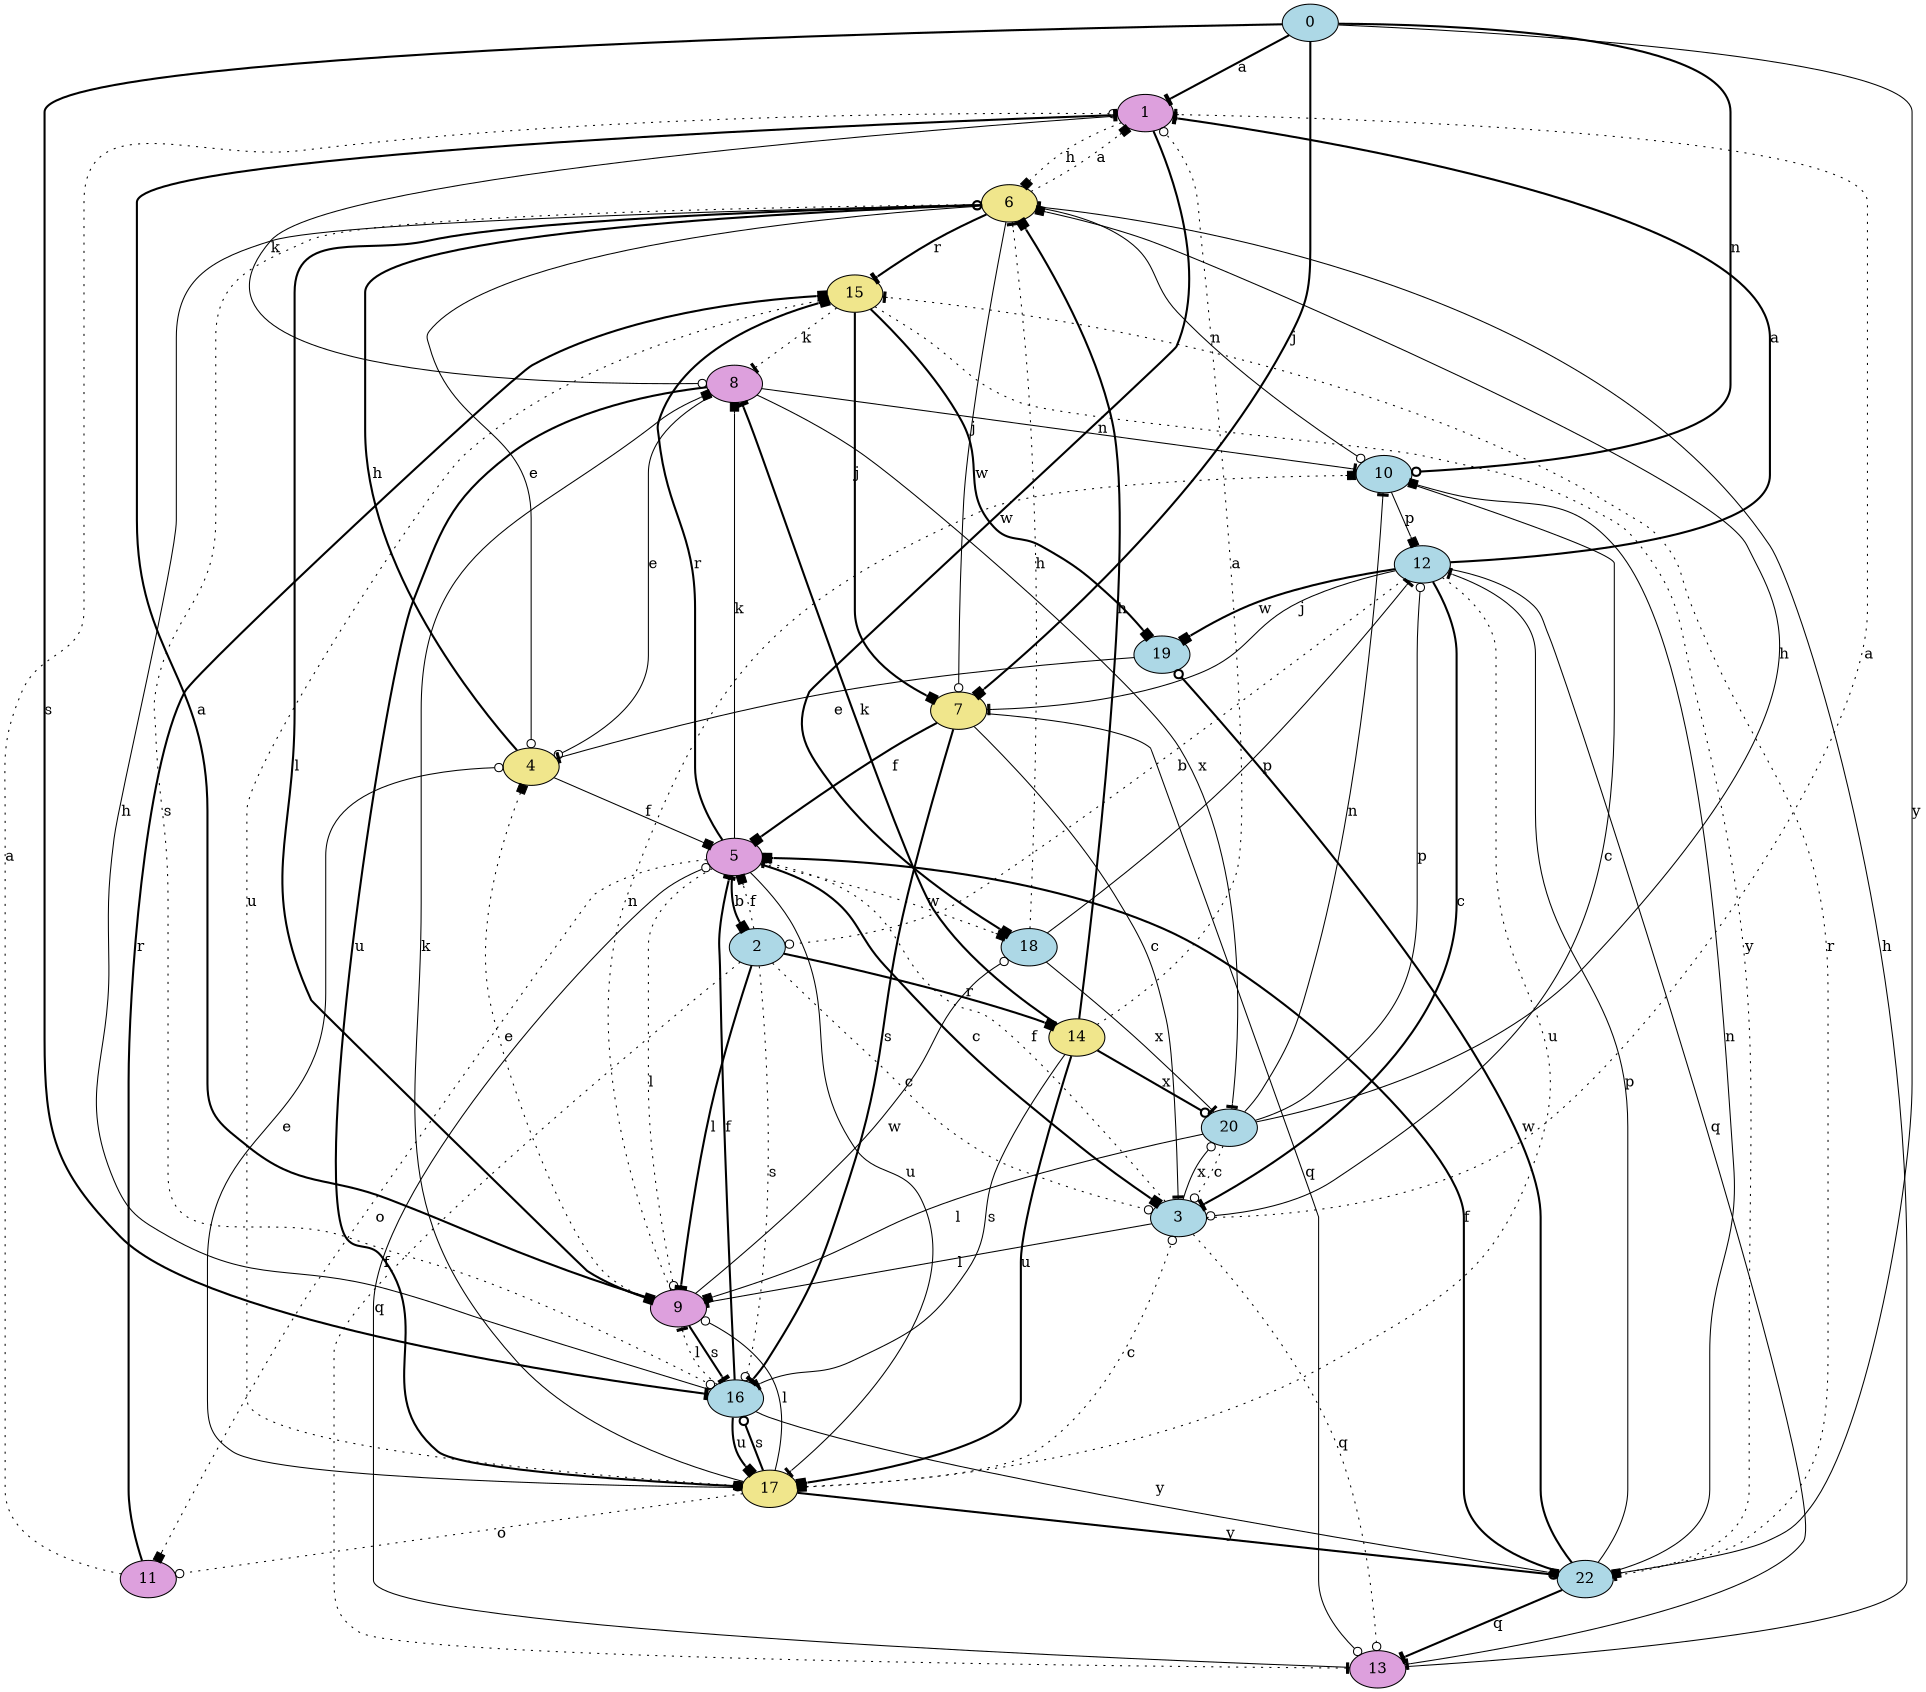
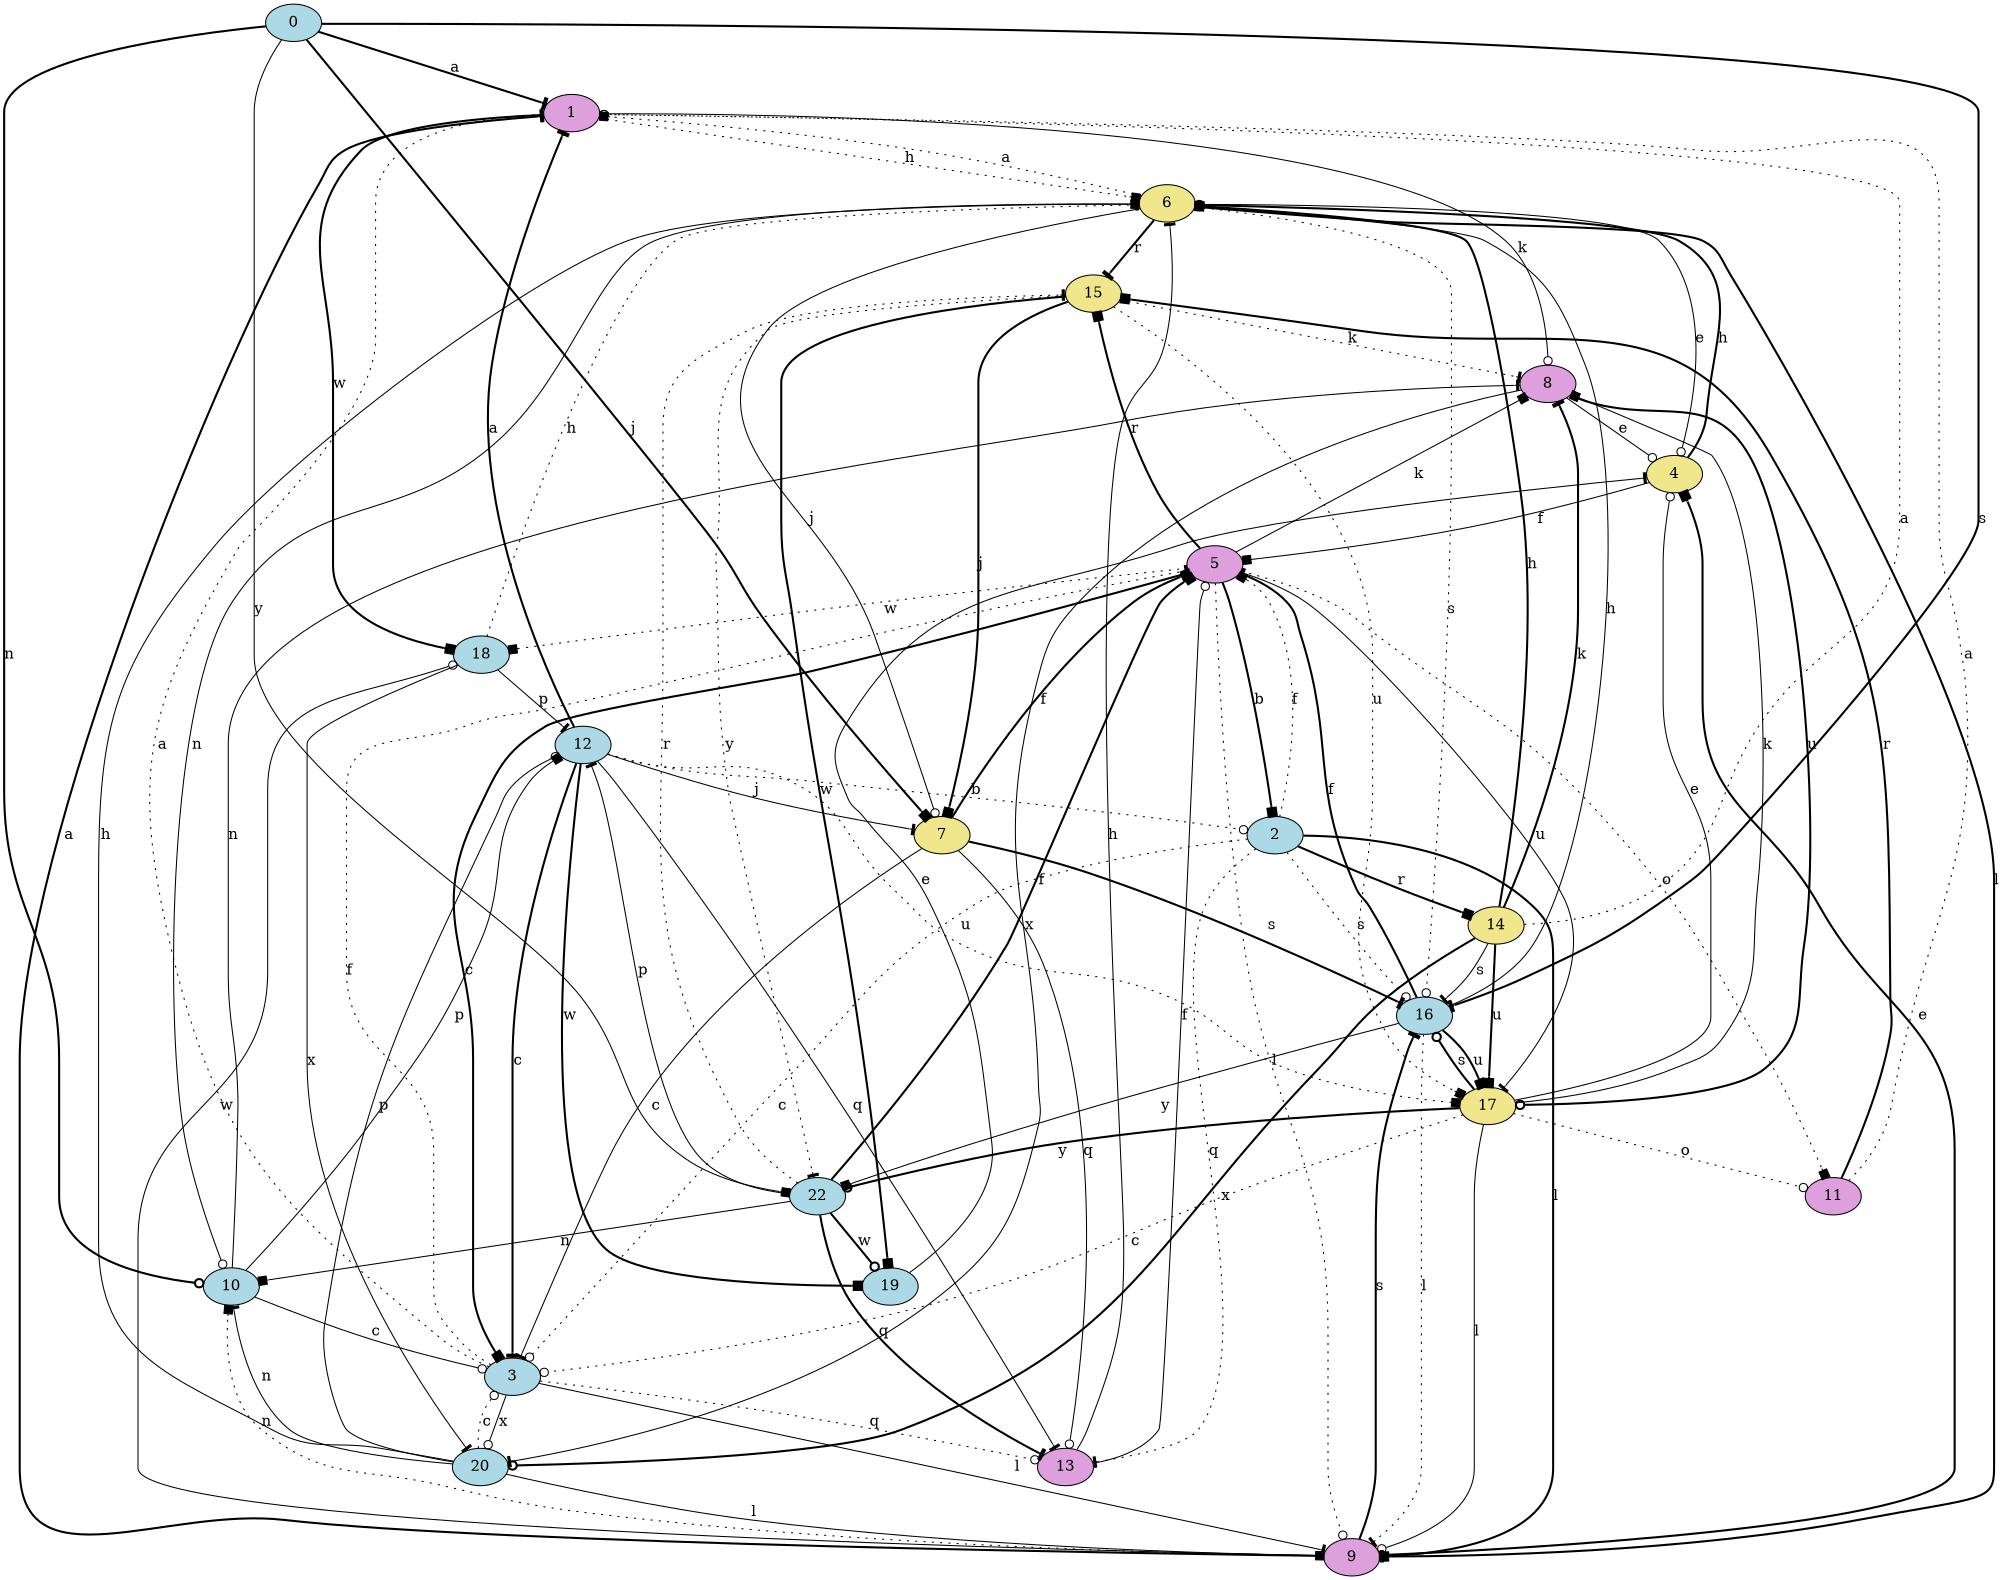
  strict digraph {
    node [fillcolor=lightblue style=filled]
    edge [arrowhead=box style=solid]
    1 [fillcolor=plum]
    6 [fillcolor=khaki]
    8 [fillcolor=plum]
    18
    9 [fillcolor=plum]
    16
    7 [fillcolor=khaki]
    10
    4 [fillcolor=khaki]
    15 [fillcolor=khaki]
    20
    17 [fillcolor=khaki]
    12
    2
    3
    5 [fillcolor=plum]
    13 [fillcolor=plum]
    14 [fillcolor=khaki]
    11 [fillcolor=plum]
    22
    0
    19
    1 -> 6 [label=h style=dotted]
    1 -> 8 [arrowhead=odot label=k]
    1 -> 18 [label=w style=bold]
    6 -> 1 [label=a style=dotted]
    6 -> 9 [label=l style=bold]
    6 -> 16 [arrowhead=odot label=s style=dotted]
    6 -> 7 [arrowhead=odot label=j]
    6 -> 10 [arrowhead=odot label=n]
    6 -> 4 [arrowhead=odot label=e]
    6 -> 15 [arrowhead=tee label=r style=bold]
-   8 -> 10 [arrowhead=tee label=n]
+   10 -> 8 [arrowhead=tee label=n]
    8 -> 4 [arrowhead=odot label=e]
    8 -> 20 [arrowhead=tee label=x]
    8 -> 17 [arrowhead=odot label=u style=bold]
    18 -> 6 [arrowhead=tee label=h style=dotted]
    18 -> 20 [arrowhead=tee label=x]
    18 -> 12 [arrowhead=tee label=p]
    9 -> 1 [arrowhead=tee label=a style=bold]
    9 -> 18 [arrowhead=odot label=w]
    9 -> 16 [arrowhead=tee label=s style=bold]
    9 -> 10 [label=n style=dotted]
-   9 -> 4 [label=e style=dotted]
+   9 -> 4 [label=e style=bold]
    16 -> 6 [arrowhead=odot label=h]
    16 -> 9 [arrowhead=tee label=l style=dotted]
    16 -> 17 [label=u style=bold]
    16 -> 5 [arrowhead=tee label=f style=bold]
    16 -> 22 [label=y]
    7 -> 16 [arrowhead=tee label=s style=bold]
    7 -> 3 [arrowhead=tee label=c]
    7 -> 5 [label=f style=bold]
    7 -> 13 [arrowhead=odot label=q]
    10 -> 12 [label=p]
    10 -> 3 [arrowhead=odot label=c]
    4 -> 6 [arrowhead=odot label=h style=bold]
    4 -> 5 [label=f]
    15 -> 8 [arrowhead=tee label=k style=dotted]
    15 -> 7 [label=j style=bold]
    15 -> 17 [label=u style=dotted]
    15 -> 22 [arrowhead=tee label=y style=dotted]
    15 -> 19 [label=w style=bold]
    20 -> 6 [label=h]
    20 -> 9 [label=l]
    20 -> 10 [arrowhead=tee label=n]
    20 -> 12 [arrowhead=odot label=p]
    20 -> 3 [arrowhead=odot label=c style=dotted]
    17 -> 8 [label=k]
    17 -> 9 [arrowhead=odot label=l]
    17 -> 16 [arrowhead=odot label=s style=bold]
    17 -> 4 [arrowhead=odot label=e]
    17 -> 3 [arrowhead=odot label=c style=dotted]
    17 -> 11 [arrowhead=odot label=o style=dotted]
    17 -> 22 [arrowhead=odot label=y style=bold]
    12 -> 1 [arrowhead=tee label=a style=bold]
    12 -> 7 [arrowhead=tee label=j]
    12 -> 17 [label=u style=dotted]
    12 -> 2 [arrowhead=odot label=b style=dotted]
    12 -> 3 [arrowhead=tee label=c style=bold]
    12 -> 13 [arrowhead=tee label=q]
    12 -> 19 [label=w style=bold]
    2 -> 9 [arrowhead=tee label=l style=bold]
    2 -> 16 [arrowhead=odot label=s style=dotted]
    2 -> 3 [arrowhead=odot label=c style=dotted]
    2 -> 5 [label=f style=dotted]
    2 -> 13 [arrowhead=tee label=q style=dotted]
    2 -> 14 [label=r style=bold]
    3 -> 1 [arrowhead=tee label=a style=dotted]
    3 -> 9 [arrowhead=tee label=l]
    3 -> 20 [arrowhead=odot label=x]
    3 -> 5 [arrowhead=tee label=f style=dotted]
    3 -> 13 [arrowhead=odot label=q style=dotted]
    5 -> 8 [label=k]
    5 -> 18 [label=w style=dotted]
    5 -> 9 [arrowhead=odot label=l style=dotted]
    5 -> 15 [label=r style=bold]
    5 -> 17 [arrowhead=tee label=u]
    5 -> 2 [label=b style=bold]
    5 -> 3 [label=c style=bold]
    5 -> 11 [label=o style=dotted]
    13 -> 6 [arrowhead=tee label=h]
    13 -> 5 [arrowhead=odot label=f]
    14 -> 1 [arrowhead=odot label=a style=dotted]
    14 -> 6 [label=h style=bold]
    14 -> 8 [arrowhead=tee label=k style=bold]
    14 -> 16 [arrowhead=tee label=s]
    14 -> 20 [arrowhead=odot label=x style=bold]
    14 -> 17 [label=u style=bold]
    11 -> 1 [arrowhead=odot label=a style=dotted]
    11 -> 15 [label=r style=bold]
    22 -> 10 [label=n]
    22 -> 15 [arrowhead=tee label=r style=dotted]
    22 -> 12 [arrowhead=tee label=p]
    22 -> 5 [label=f style=bold]
    22 -> 13 [arrowhead=tee label=q style=bold]
    22 -> 19 [arrowhead=odot label=w style=bold]
    0 -> 1 [arrowhead=tee label=a style=bold]
    0 -> 16 [arrowhead=tee label=s style=bold]
    0 -> 7 [label=j style=bold]
    0 -> 10 [arrowhead=odot label=n style=bold]
    0 -> 22 [label=y]
    19 -> 4 [arrowhead=tee label=e]
  }
